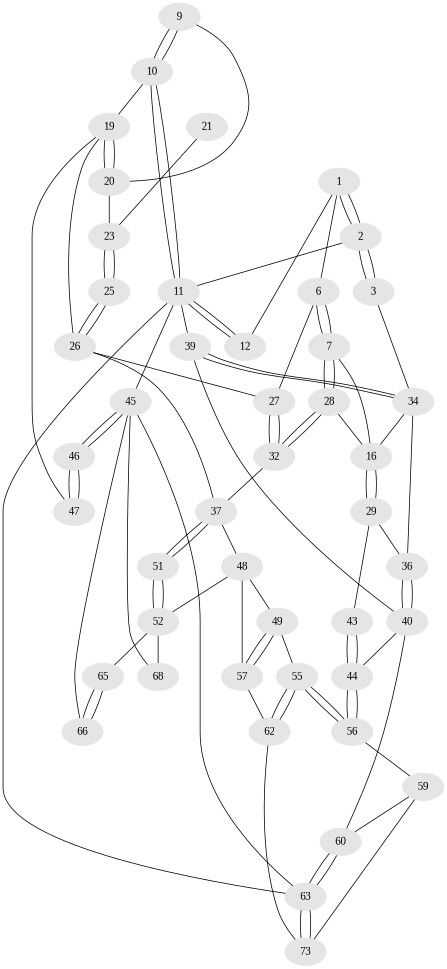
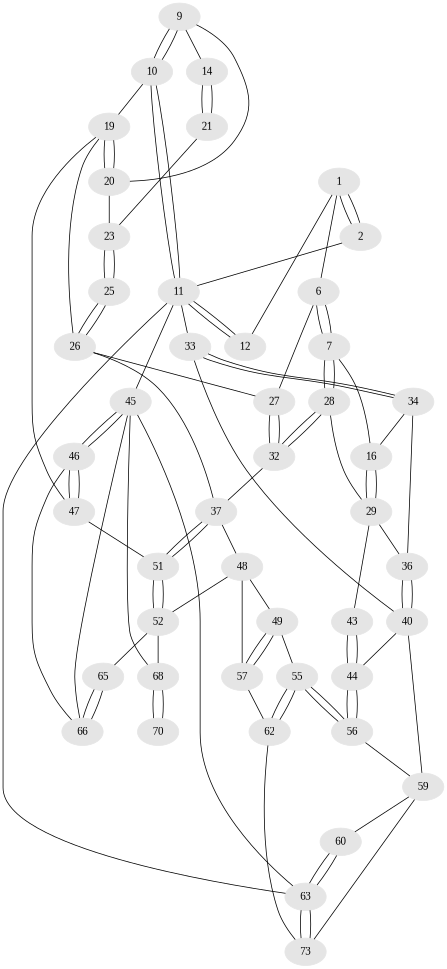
  graph {
    fontname="Liberation Serif"
    node [color=gray90 fontname="Liberation Serif" style=filled]
    edge [fontname="Liberation Serif"]
    1 [super="+5"]
    2
    6 [super="+22"]
    12 [super="+15"]
-   3 [super="+17"]
    11 [super="+18"]
    7 [super="+8"]
    27
    34
-   33 [label=39]
+   33
    45 [super="+67"]
    63
    29 [super="+35"]
    16
    36
    28
    23 [super="+24"]
    21
    32 [super="+39"]
    9 [super="+13"]
    10
+   14
    20
    19 [super="+30"]
    26 [super="+31"]
    47 [super="+58"]
    40 [super="+41"]
    46 [super="+69"]
    66
    68
    73 [super="+74"]
    43
    37 [super="+38"]
    51
    25
    48 [super="+54"]
    44
    60
    49 [super="+50"]
    52 [super="+53"]
    57 [super="+61"]
    56
    55
    59
+   70
    65
    62
    1 -- 2
    1 -- 2
    1 -- 6
    1 -- 12
-   2 -- 3
-   2 -- 3
    2 -- 11
    6 -- 7
    6 -- 7
    6 -- 27
-   3 -- 34
    11 -- 12
    11 -- 12
    11 -- 33
    11 -- 45
    11 -- 63
    7 -- 16
    7 -- 28
    7 -- 28
    27 -- 32
    27 -- 32
    34 -- 16
    34 -- 36
    33 -- 34
    33 -- 34
    33 -- 40
    45 -- 63
    45 -- 46
    45 -- 46
    45 -- 66
    45 -- 68
    63 -- 73
    63 -- 73
    29 -- 36
    29 -- 43
    16 -- 29
    16 -- 29
    36 -- 40
    36 -- 40
-   28 -- 16
+   28 -- 29
    28 -- 32
    28 -- 32
    23 -- 25 [weight=2]
    23 -- 25
    21 -- 23
    32 -- 37
    9 -- 10
    9 -- 10
+   9 -- 14
    9 -- 20
    10 -- 11
    10 -- 11
    10 -- 19
+   14 -- 21
+   14 -- 21
    20 -- 23
    19 -- 20
    19 -- 20
    19 -- 26
    19 -- 47
    26 -- 27
    26 -- 37
+   47 -- 51
    40 -- 44
-   40 -- 60
+   40 -- 59
    46 -- 47
    46 -- 47
+   46 -- 66
+   68 -- 70
+   68 -- 70
    43 -- 44
    43 -- 44
    37 -- 51
    37 -- 51
    37 -- 48
    51 -- 52
    51 -- 52
    25 -- 26
    25 -- 26
    48 -- 49
    48 -- 52
    48 -- 57
    44 -- 56
    44 -- 56
    60 -- 63
    60 -- 63
    49 -- 57
    49 -- 57
    49 -- 55
    52 -- 68
    52 -- 65
    57 -- 62
    56 -- 59
    55 -- 56
    55 -- 56
    55 -- 62
    55 -- 62
    59 -- 73
    59 -- 60
    65 -- 66
    65 -- 66
    62 -- 73
  }
